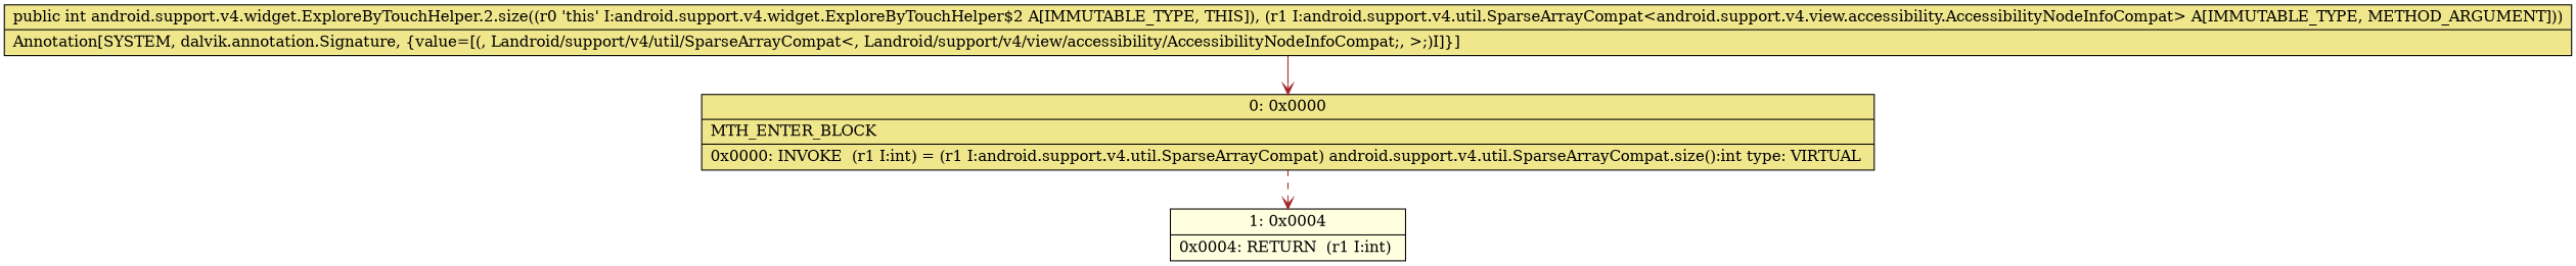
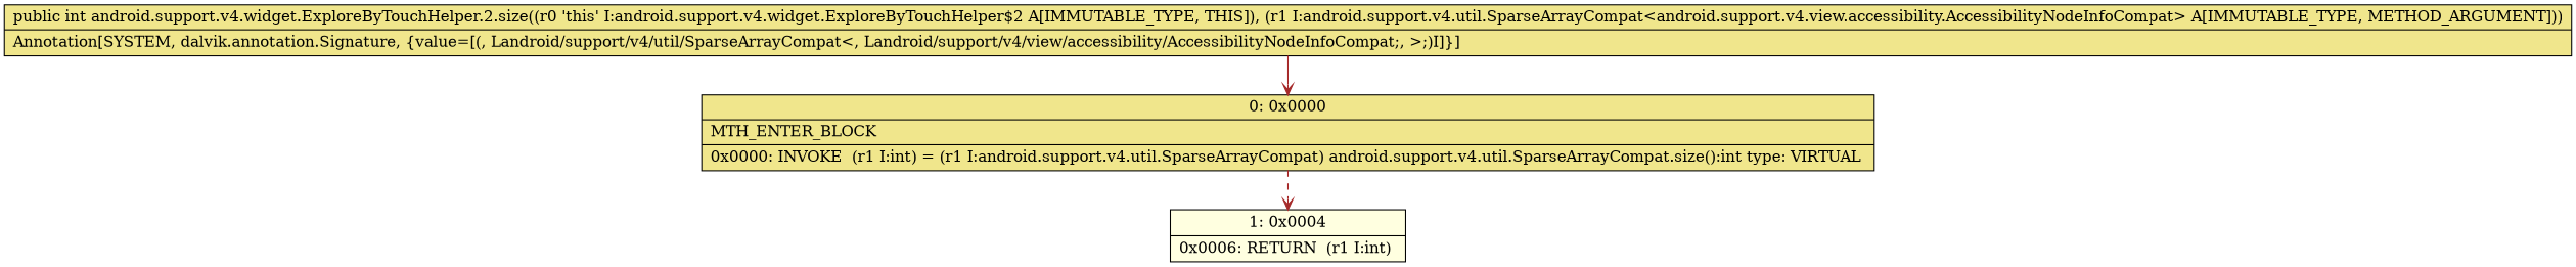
  digraph {
    node [shape=record style=filled fillcolor=khaki]
    edge [color=brown arrowhead=vee]
    n1 [label="{0\:\ 0x0000|MTH_ENTER_BLOCK\l|0x0000: INVOKE  (r1 I:int) = (r1 I:android.support.v4.util.SparseArrayCompat) android.support.v4.util.SparseArrayCompat.size():int type: VIRTUAL \l}"]
-   n2 [label="{1\:\ 0x0004|0x0004: RETURN  (r1 I:int) \l}" fillcolor=lightyellow]
+   n2 [label="{1\:\ 0x0004|0x0006: RETURN  (r1 I:int) \l}" fillcolor=lightyellow]
    n3 [label="{public int android.support.v4.widget.ExploreByTouchHelper.2.size((r0 'this' I:android.support.v4.widget.ExploreByTouchHelper$2 A[IMMUTABLE_TYPE, THIS]), (r1 I:android.support.v4.util.SparseArrayCompat\<android.support.v4.view.accessibility.AccessibilityNodeInfoCompat\> A[IMMUTABLE_TYPE, METHOD_ARGUMENT]))  | Annotation[SYSTEM, dalvik.annotation.Signature, \{value=[(, Landroid\/support\/v4\/util\/SparseArrayCompat\<, Landroid\/support\/v4\/view\/accessibility\/AccessibilityNodeInfoCompat;, \>;)I]\}]\l}"]
    n1 -> n2 [style=dashed]
    n3 -> n1 [style=solid]
  }
